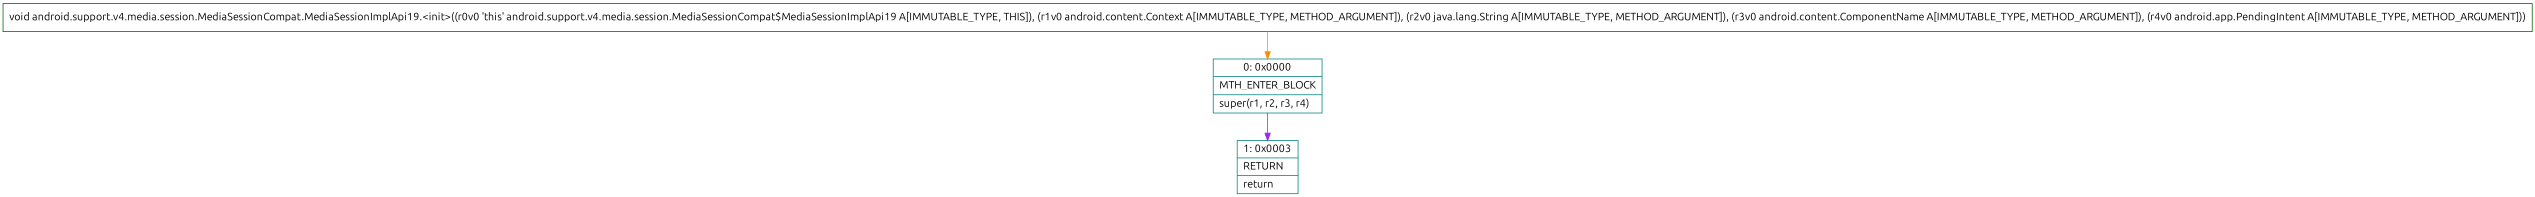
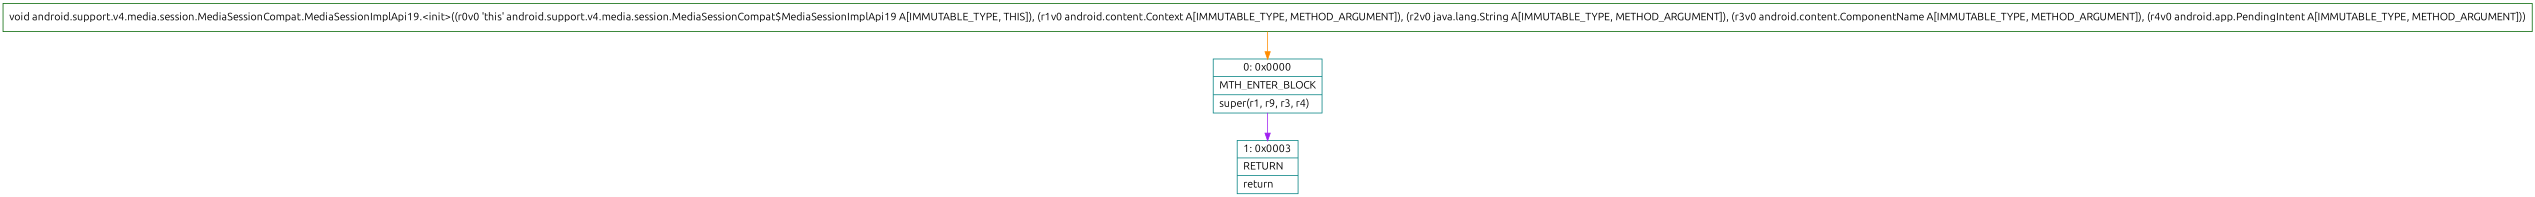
  digraph {
    fontname=Ubuntu
    node [shape=record color=teal fontname=Ubuntu]
    edge [fontname=Ubuntu]
-   n1 [label="{0\:\ 0x0000|MTH_ENTER_BLOCK\l|super(r1, r2, r3, r4)\l}"]
+   n1 [label="{0\:\ 0x0000|MTH_ENTER_BLOCK\l|super(r1, r9, r3, r4)\l}"]
    n2 [label="{1\:\ 0x0003|RETURN\l|return\l}"]
    n3 [label="{void android.support.v4.media.session.MediaSessionCompat.MediaSessionImplApi19.\<init\>((r0v0 'this' android.support.v4.media.session.MediaSessionCompat$MediaSessionImplApi19 A[IMMUTABLE_TYPE, THIS]), (r1v0 android.content.Context A[IMMUTABLE_TYPE, METHOD_ARGUMENT]), (r2v0 java.lang.String A[IMMUTABLE_TYPE, METHOD_ARGUMENT]), (r3v0 android.content.ComponentName A[IMMUTABLE_TYPE, METHOD_ARGUMENT]), (r4v0 android.app.PendingIntent A[IMMUTABLE_TYPE, METHOD_ARGUMENT])) }" color=darkgreen]
    n1 -> n2 [color=purple]
    n3 -> n1 [color=darkorange]
  }
